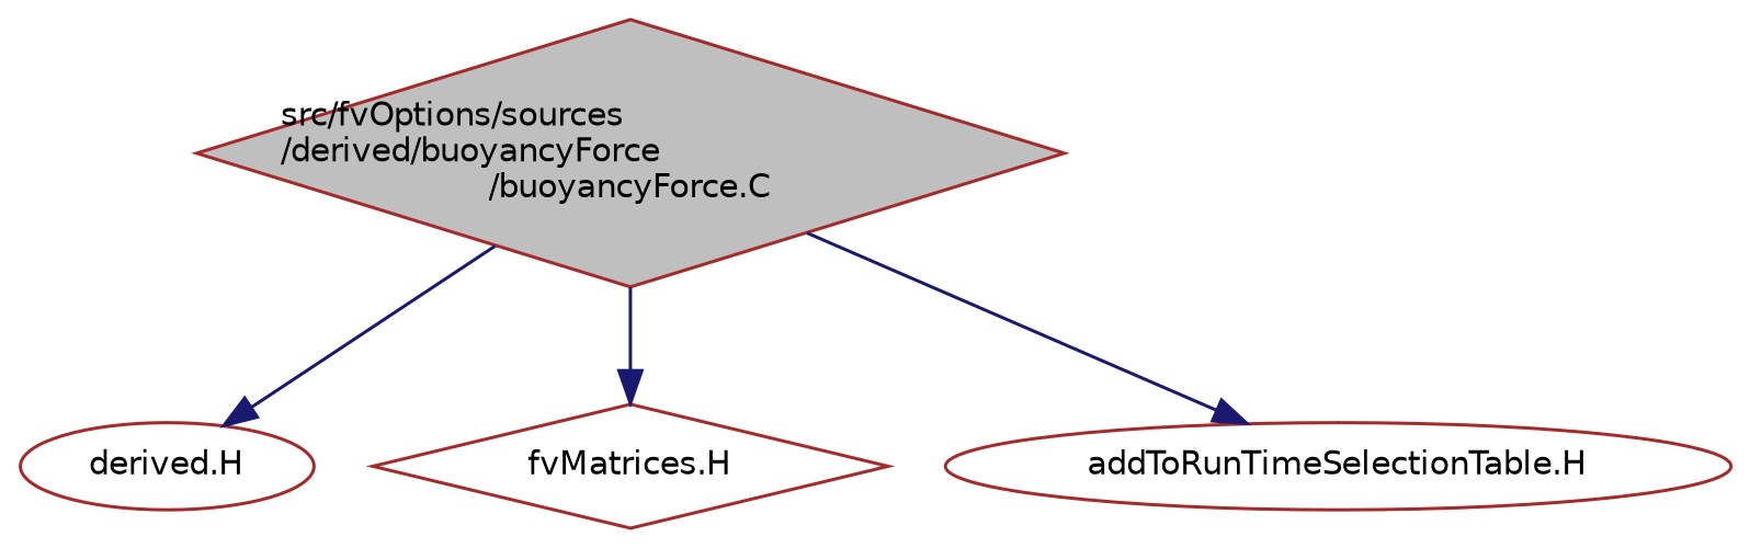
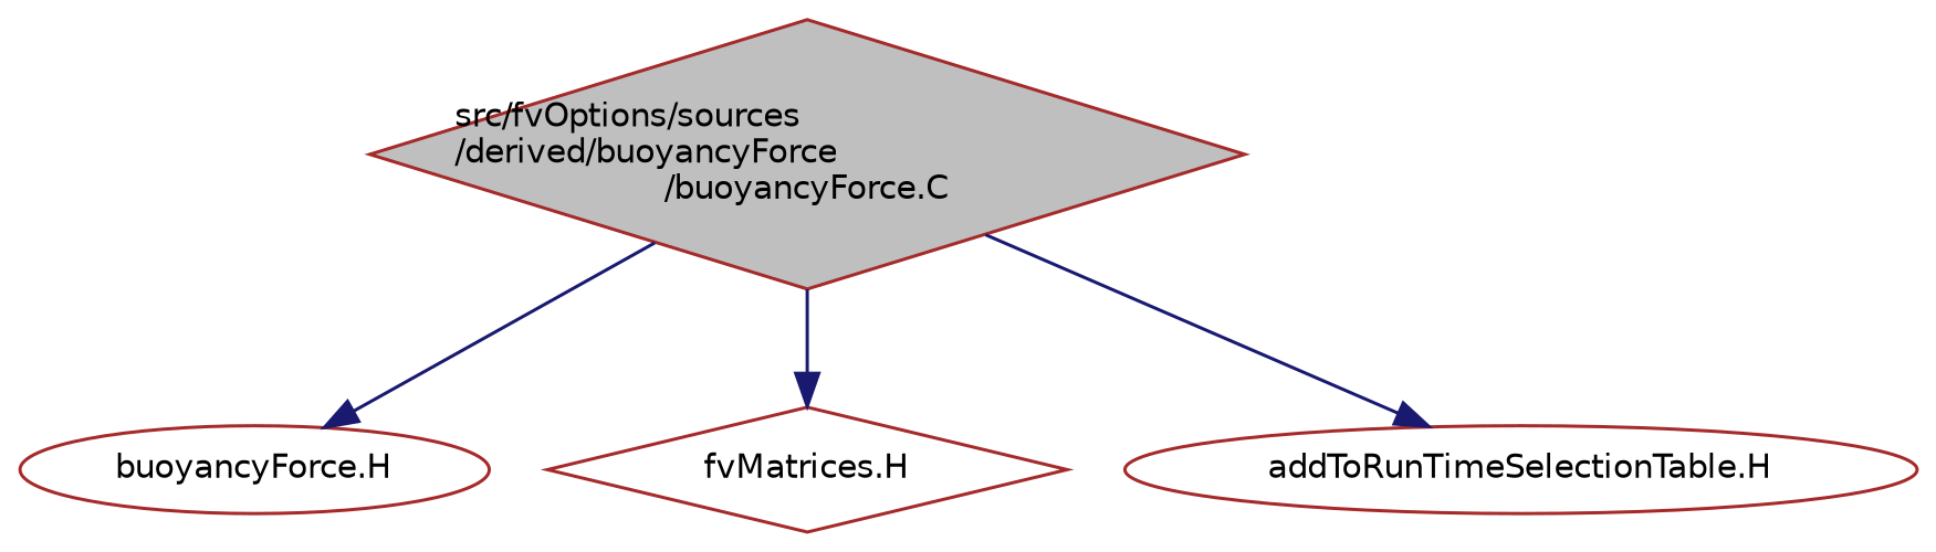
  digraph {
    node [color=brown fontname=Helvetica fontsize=10 shape=diamond]
    edge [color=midnightblue fontname=Helvetica fontsize=10 labelfontname=Helvetica labelfontsize=10 style=solid]
    n1 [fillcolor=grey75 fontcolor=black height=0.2 label="src/fvOptions/sources\l/derived/buoyancyForce\l/buoyancyForce.C" style=filled width=0.4]
-   n2 [height=0.2 label="derived.H" shape=ellipse width=0.4]
+   n2 [height=0.2 label="buoyancyForce.H" shape=ellipse width=0.4]
    n3 [height=0.2 label="fvMatrices.H" width=0.4]
    n4 [height=0.2 label="addToRunTimeSelectionTable.H" shape=ellipse width=0.4]
    n1 -> n2
    n1 -> n3
    n1 -> n4
  }
